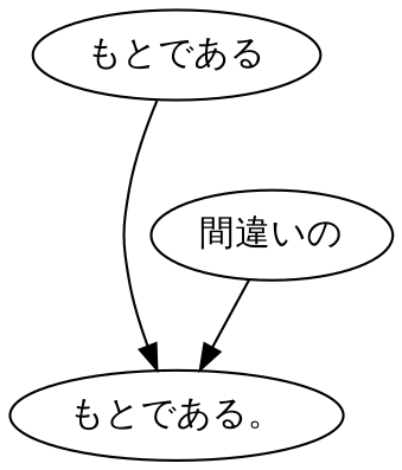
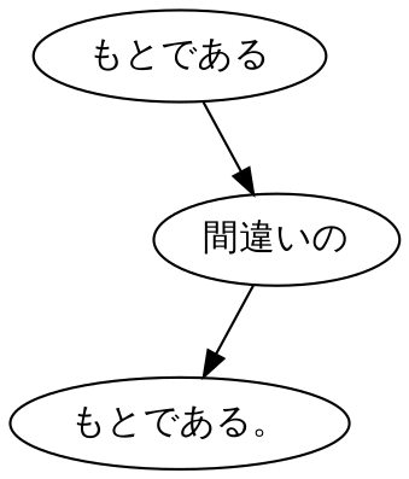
  digraph {
    fontname=Ubuntu
    node [fontname=Ubuntu]
    edge [fontname=Ubuntu]
    n1 [label="もとである"]
    n2 [label="もとである。"]
    n3 [label="間違いの"]
-   n1 -> n2
+   n1 -> n3
    n3 -> n2
  }
